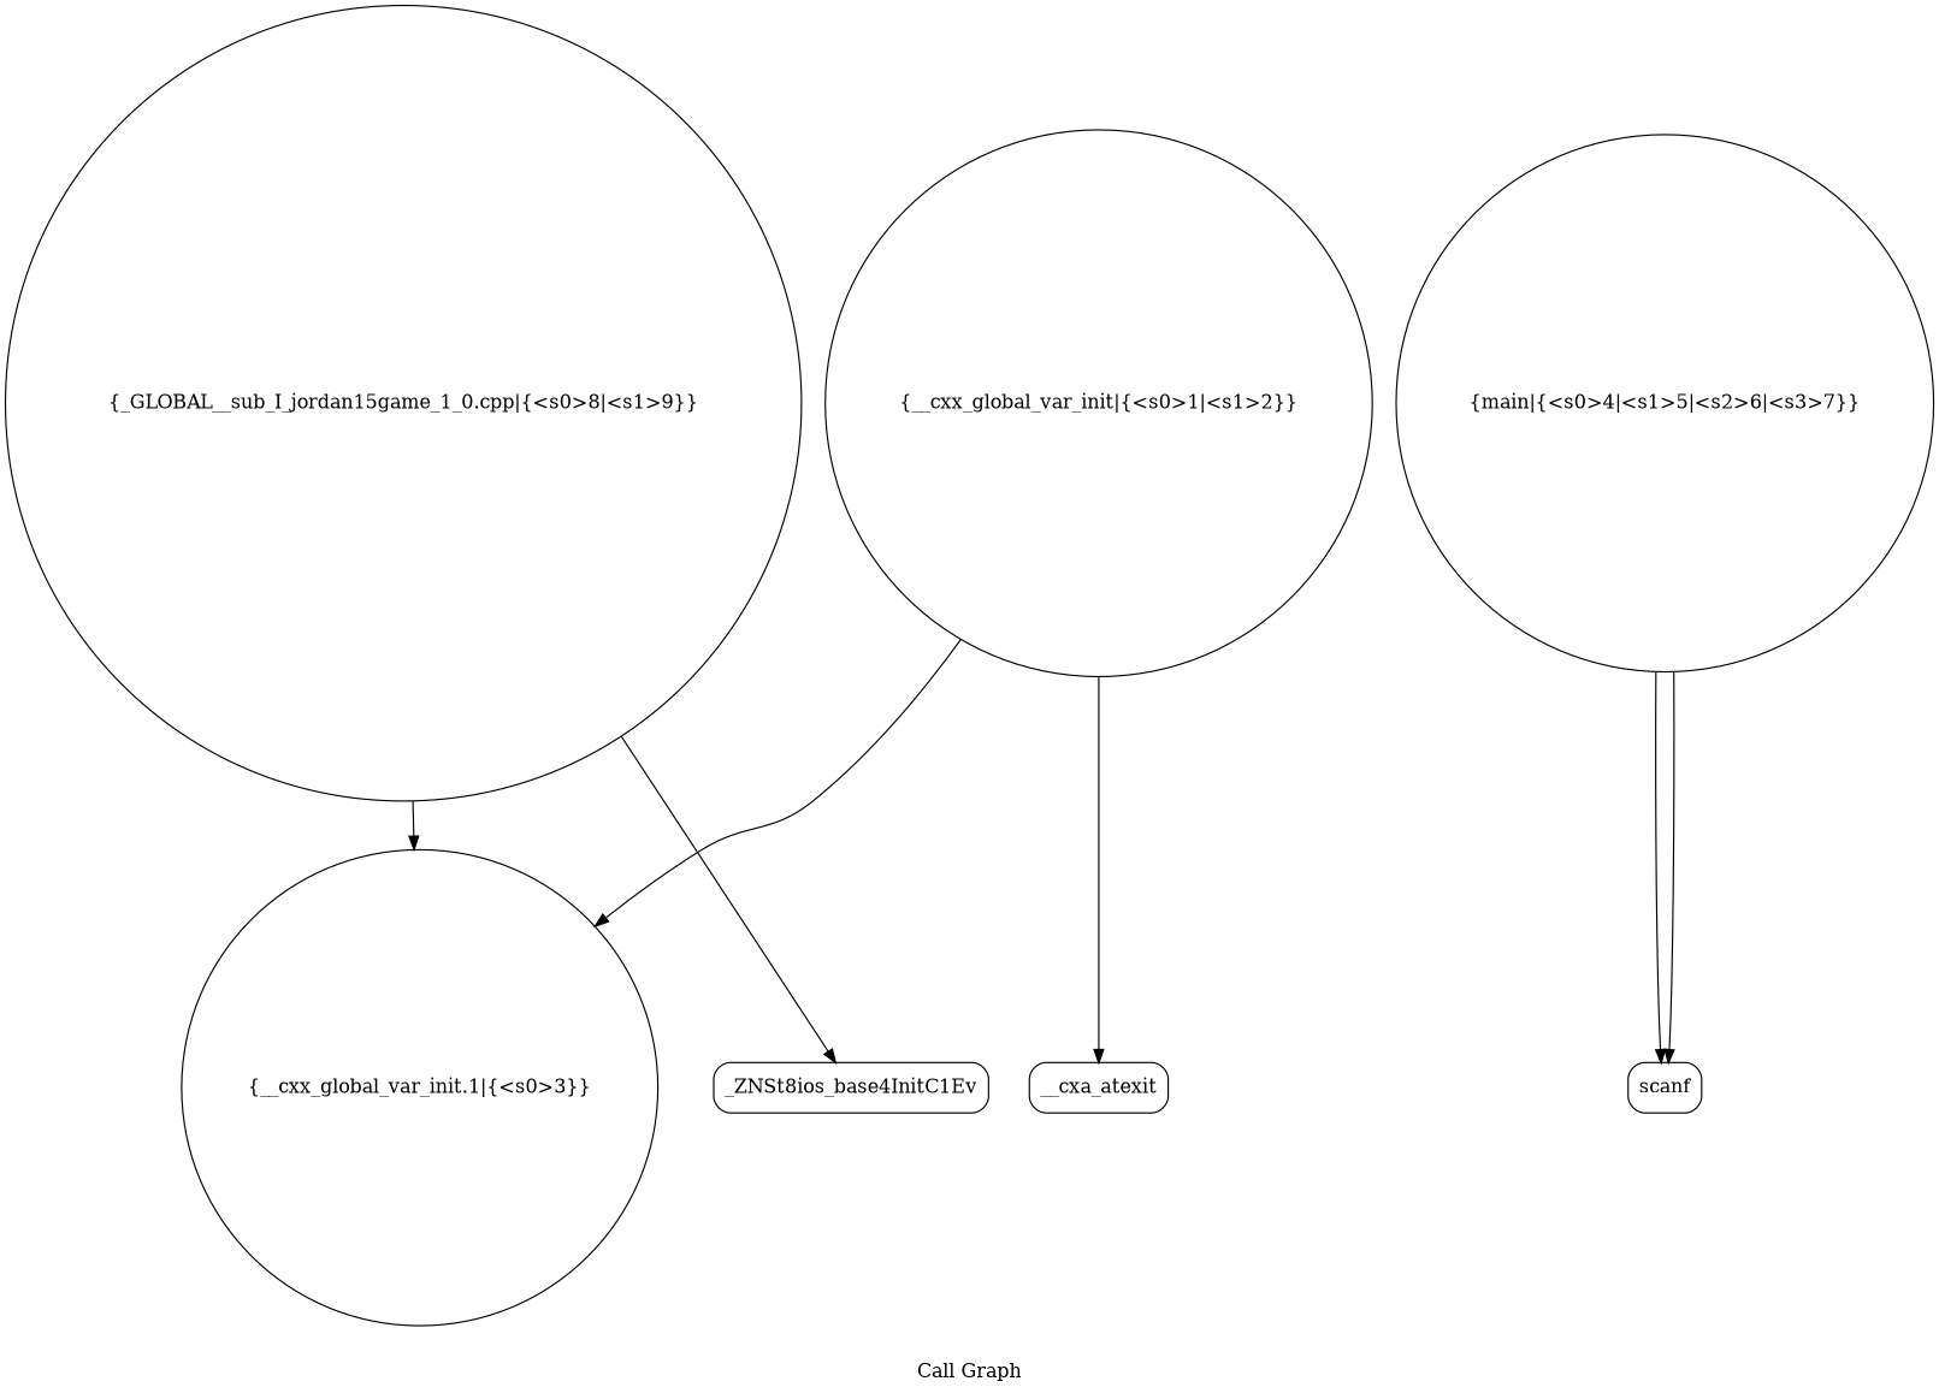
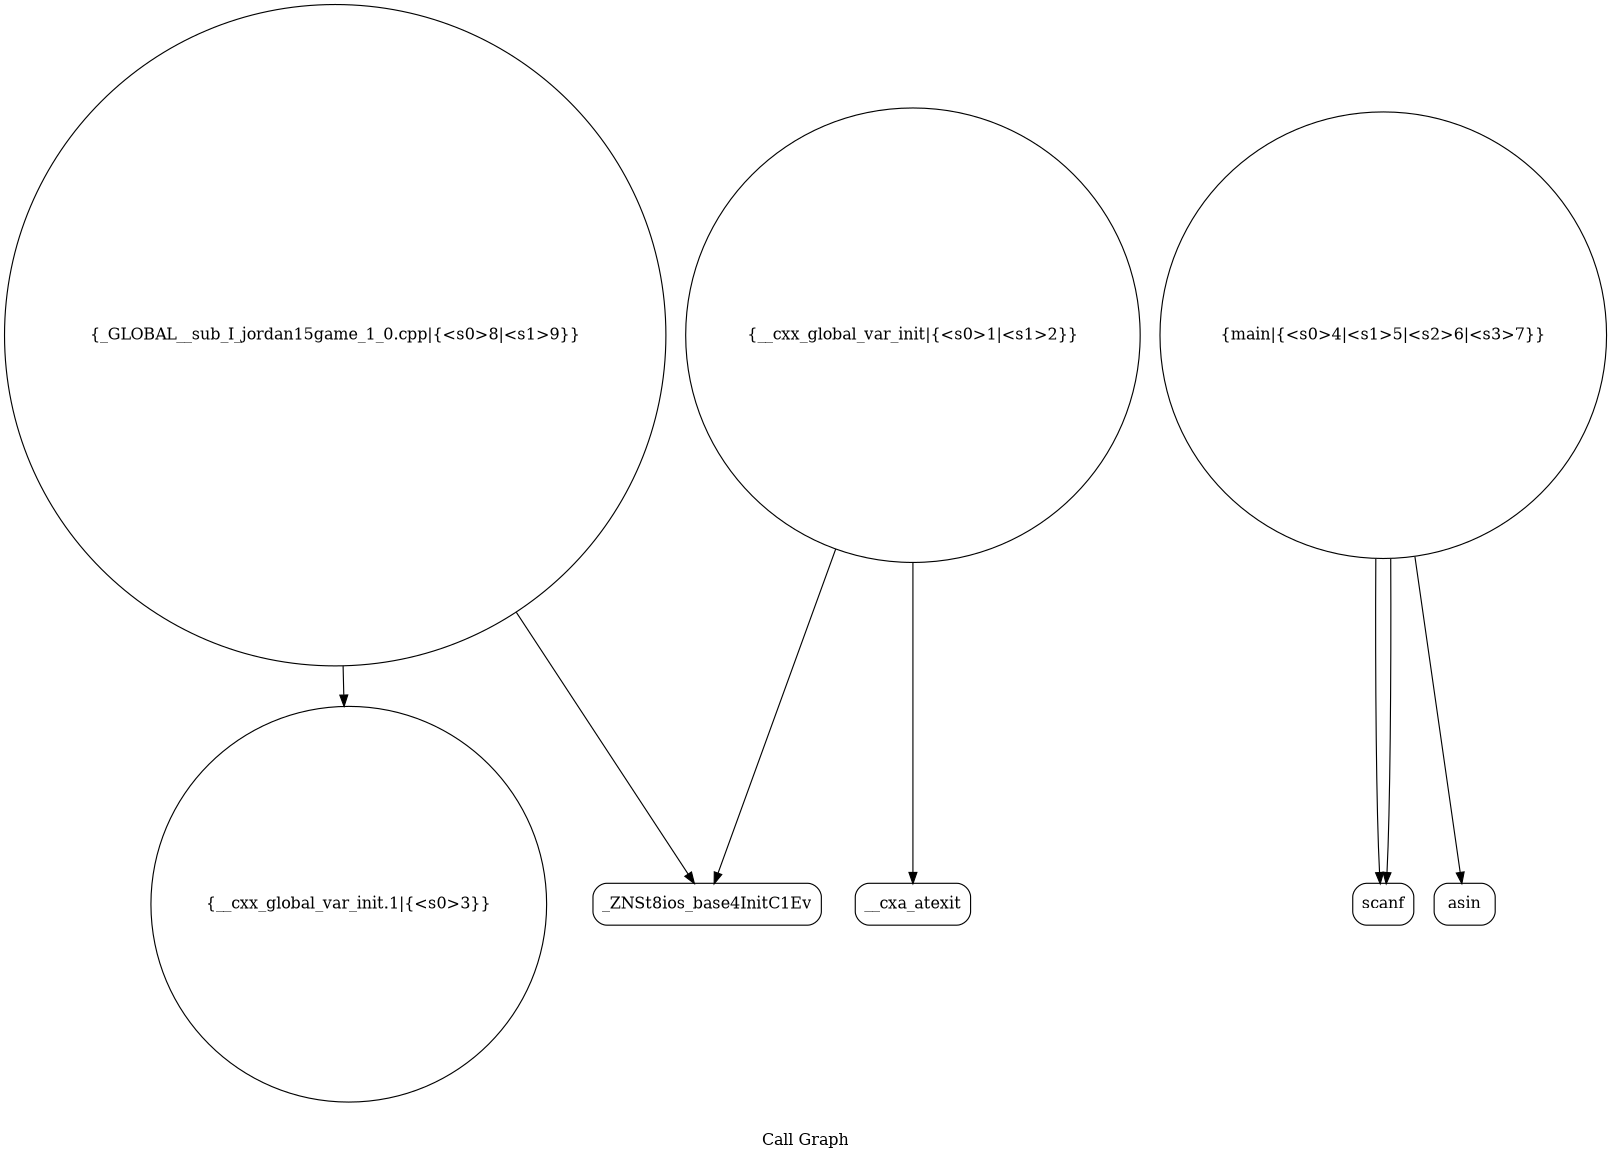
  digraph {
    label="Call Graph"
    node [shape=circle]
    edge [color=black tailport=s0]
    n1 [label="{__cxx_global_var_init|{<s0>1|<s1>2}}"]
    n2 [label="{_ZNSt8ios_base4InitC1Ev}" shape=Mrecord]
    n3 [label="{__cxa_atexit}" shape=Mrecord]
    n4 [label="{scanf}" shape=Mrecord]
+   n5 [label="{asin}" shape=Mrecord]
    n6 [label="{__cxx_global_var_init.1|{<s0>3}}"]
    n7 [label="{main|{<s0>4|<s1>5|<s2>6|<s3>7}}"]
    n8 [label="{_GLOBAL__sub_I_jordan15game_1_0.cpp|{<s0>8|<s1>9}}"]
-   n1 -> n6
+   n1 -> n2
    n1 -> n3 [tailport=s1]
    n7 -> n4
    n7 -> n4 [tailport=s1]
+   n7 -> n5 [tailport=s2]
    n8 -> n2
    n8 -> n6 [tailport=s1]
  }
